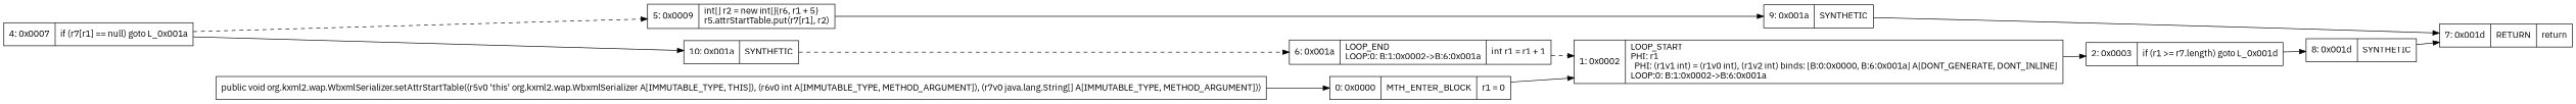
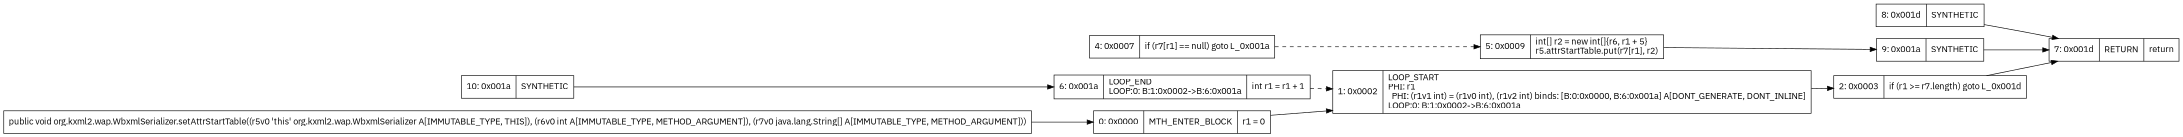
  digraph {
    fontname="IBM Plex Sans"
    rankdir=LR
    node [fontname="IBM Plex Sans" shape=record]
    edge [fontname="IBM Plex Sans"]
    n1 [label="{0\:\ 0x0000|MTH_ENTER_BLOCK\l|r1 = 0\l}"]
    n2 [label="{1\:\ 0x0002|LOOP_START\lPHI: r1 \l  PHI: (r1v1 int) = (r1v0 int), (r1v2 int) binds: [B:0:0x0000, B:6:0x001a] A[DONT_GENERATE, DONT_INLINE]\lLOOP:0: B:1:0x0002\-\>B:6:0x001a\l}"]
    n3 [label="{2\:\ 0x0003|if (r1 \>= r7.length) goto L_0x001d\l}"]
    n4 [label="{8\:\ 0x001d|SYNTHETIC\l}"]
    n5 [label="{7\:\ 0x001d|RETURN\l|return\l}"]
    n6 [label="{4\:\ 0x0007|if (r7[r1] == null) goto L_0x001a\l}"]
    n7 [label="{5\:\ 0x0009|int[] r2 = new int[]\{r6, r1 + 5\}\lr5.attrStartTable.put(r7[r1], r2)\l}"]
    n8 [label="{10\:\ 0x001a|SYNTHETIC\l}"]
    n9 [label="{9\:\ 0x001a|SYNTHETIC\l}"]
    n10 [label="{6\:\ 0x001a|LOOP_END\lLOOP:0: B:1:0x0002\-\>B:6:0x001a\l|int r1 = r1 + 1\l}"]
    n11 [label="{public void org.kxml2.wap.WbxmlSerializer.setAttrStartTable((r5v0 'this' org.kxml2.wap.WbxmlSerializer A[IMMUTABLE_TYPE, THIS]), (r6v0 int A[IMMUTABLE_TYPE, METHOD_ARGUMENT]), (r7v0 java.lang.String[] A[IMMUTABLE_TYPE, METHOD_ARGUMENT])) }"]
    n1 -> n2
    n2 -> n3
-   n3 -> n4
+   n3 -> n5
    n4 -> n5
    n6 -> n7 [style=dashed]
-   n6 -> n8
    n7 -> n9
-   n8 -> n10 [style=dashed]
+   n8 -> n10
    n9 -> n5
    n10 -> n2 [style=dashed]
    n11 -> n1
  }
